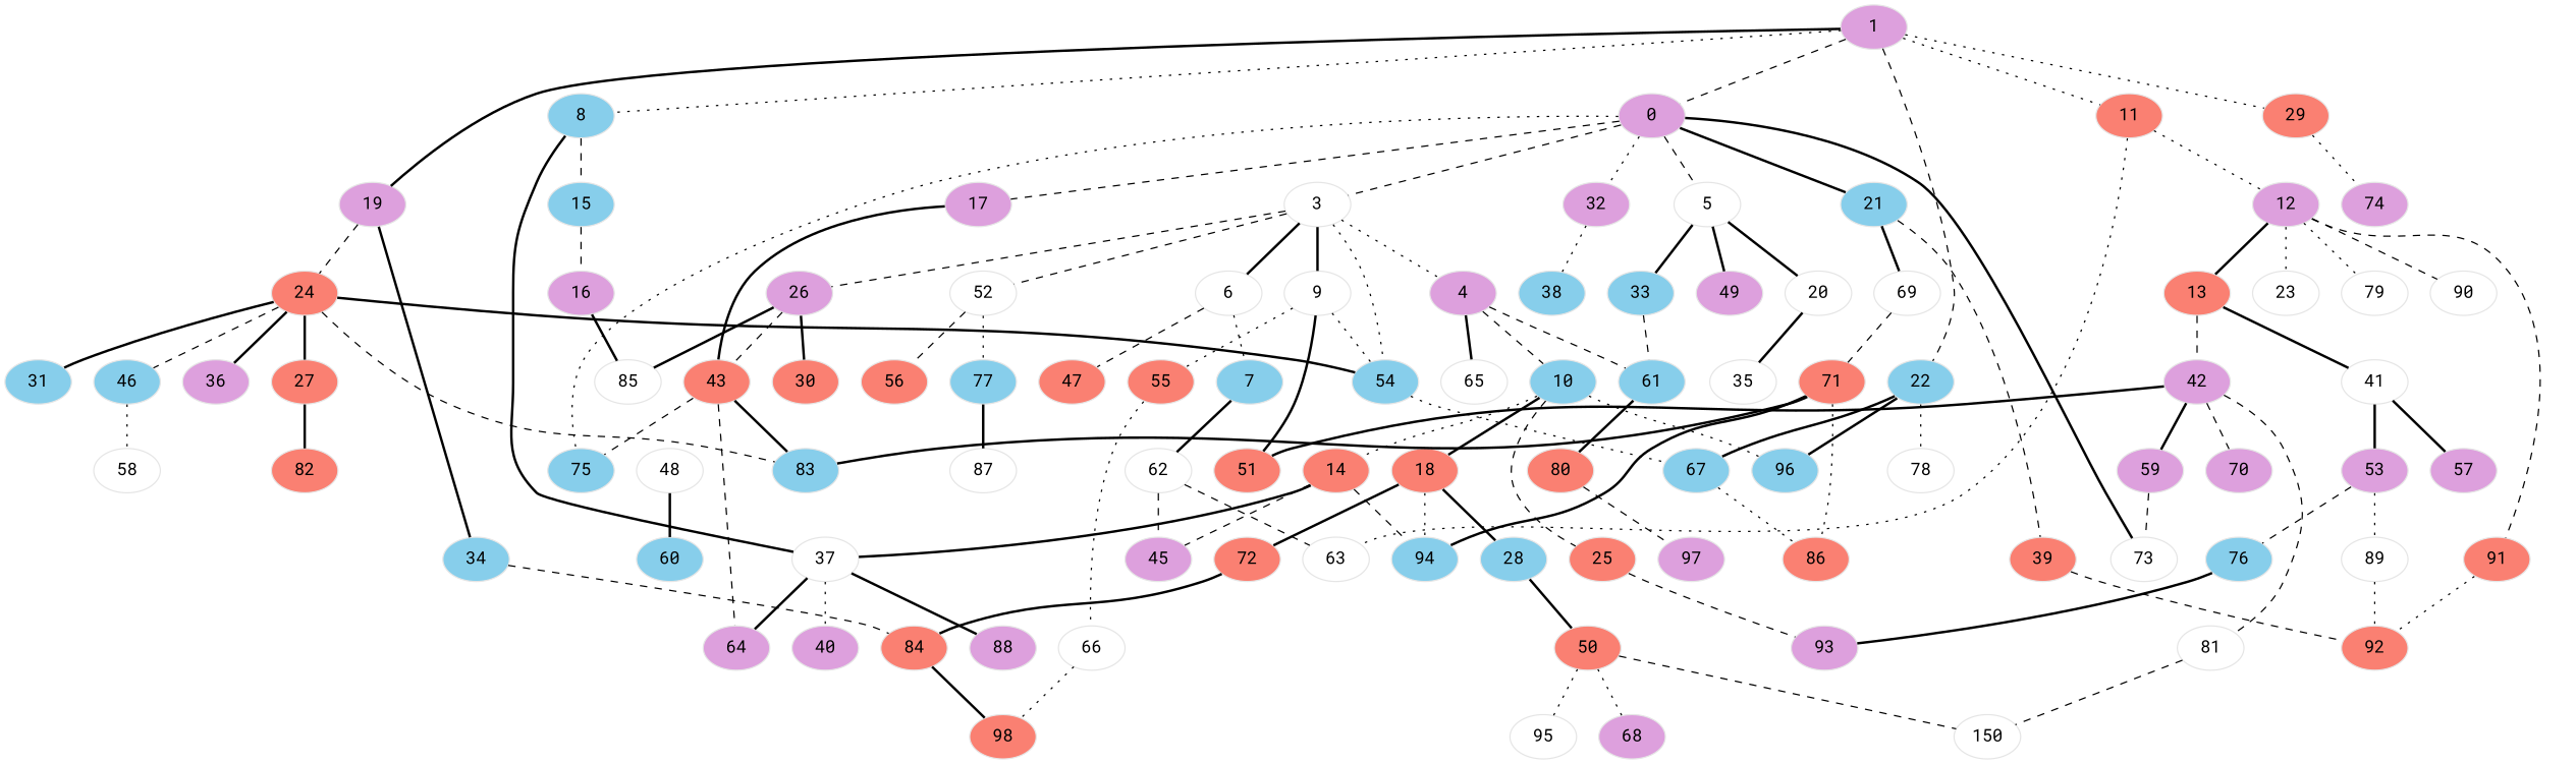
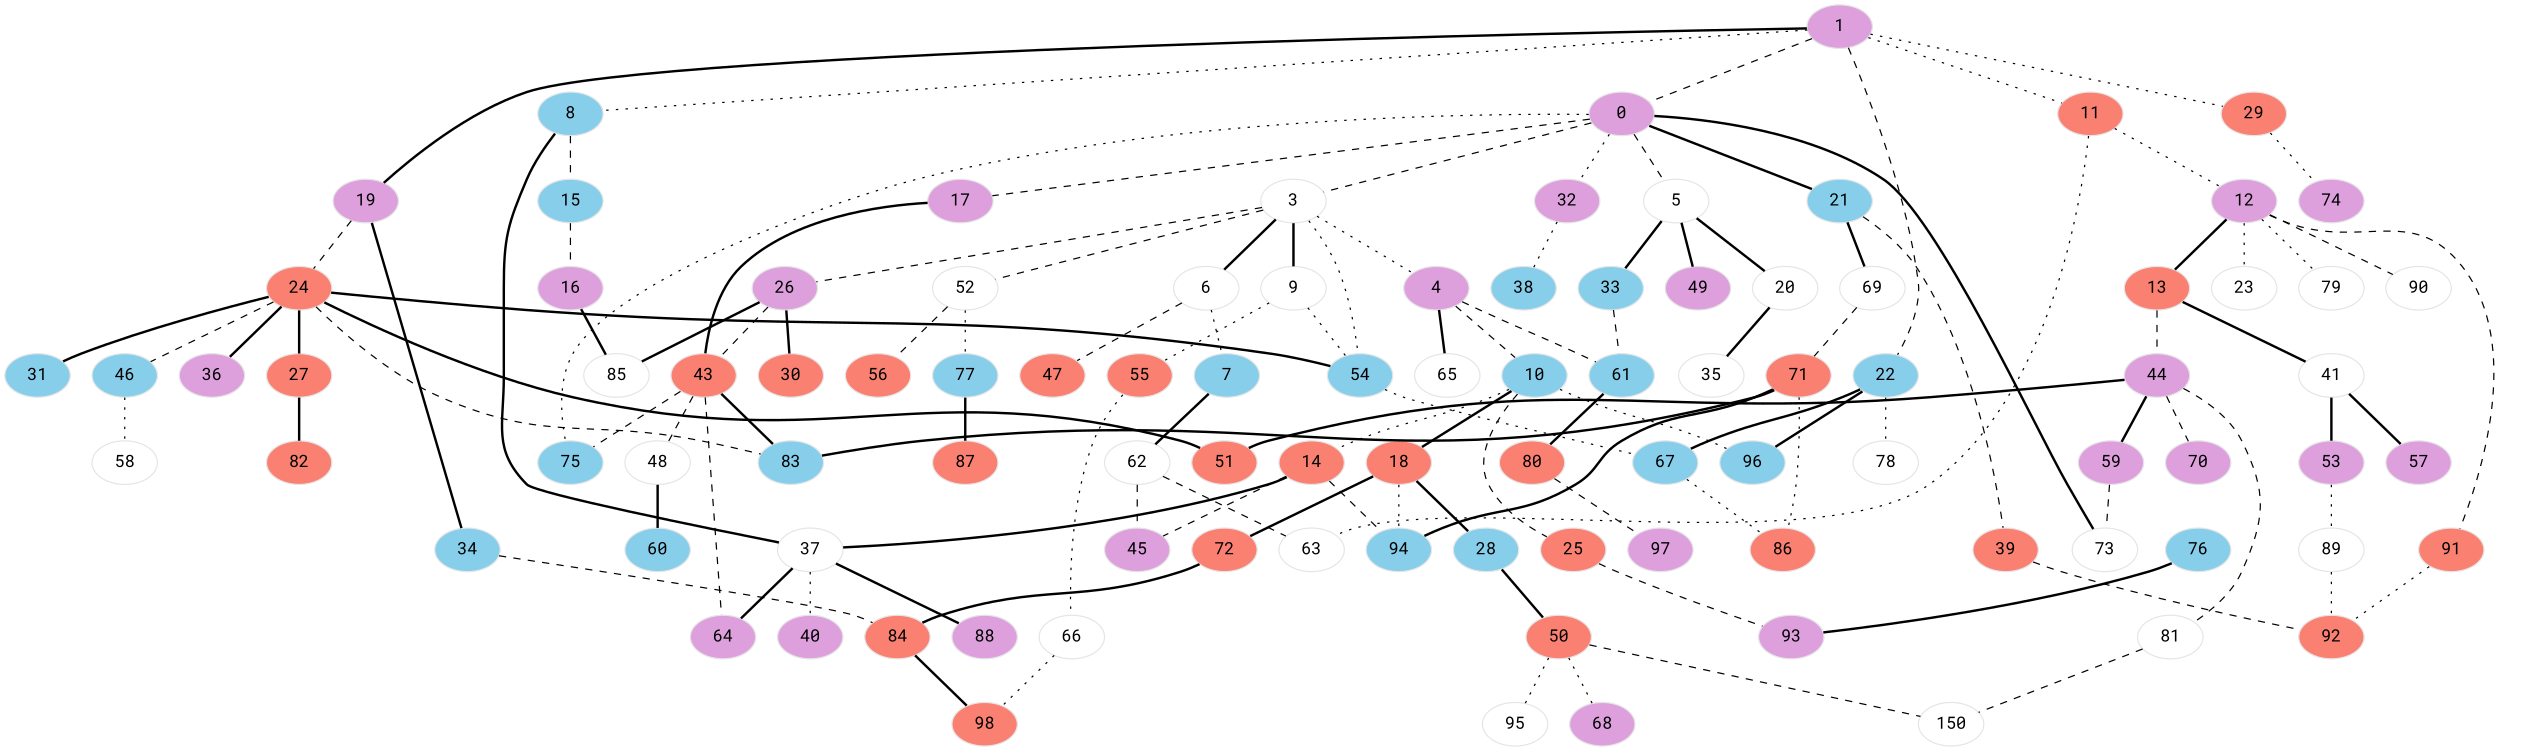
  graph {
    fontname="Roboto Mono"
    node [color=gray90 fillcolor=salmon fontname="Roboto Mono" style=filled]
    edge [fontname="Roboto Mono" style=bold]
    1 [fillcolor=plum]
    n2 [fillcolor=plum label=0]
    8 [fillcolor=skyblue]
    11
    19 [fillcolor=plum]
    22 [fillcolor=skyblue]
    29
    3 [fillcolor=white]
    5 [fillcolor=white]
    17 [fillcolor=plum]
    21 [fillcolor=skyblue]
    32 [fillcolor=plum]
    73 [fillcolor=white]
    75 [fillcolor=skyblue]
    15 [fillcolor=skyblue]
    37 [fillcolor=white]
    12 [fillcolor=plum]
    63 [fillcolor=white]
    24
    34 [fillcolor=skyblue]
    96 [fillcolor=skyblue]
    67 [fillcolor=skyblue]
    78 [fillcolor=white]
    74 [fillcolor=plum]
    4 [fillcolor=plum]
    6 [fillcolor=white]
    9 [fillcolor=white]
    26 [fillcolor=plum]
    52 [fillcolor=white]
    54 [fillcolor=skyblue]
    20 [fillcolor=white]
    33 [fillcolor=skyblue]
    49 [fillcolor=plum]
    43
    39
    69 [fillcolor=white]
    38 [fillcolor=skyblue]
    10 [fillcolor=skyblue]
    61 [fillcolor=skyblue]
    65 [fillcolor=white]
    7 [fillcolor=skyblue]
    47
    55
    85 [fillcolor=white]
    30
    56
    77 [fillcolor=skyblue]
    14
    18
    25
    80
    35 [fillcolor=white]
    62 [fillcolor=white]
    46 [fillcolor=skyblue]
    58 [fillcolor=white]
    45 [fillcolor=plum]
    16 [fillcolor=plum]
    40 [fillcolor=plum]
    64 [fillcolor=plum]
    88 [fillcolor=plum]
    66 [fillcolor=white]
    94 [fillcolor=skyblue]
    28 [fillcolor=skyblue]
    72
    93 [fillcolor=plum]
    13
    23 [fillcolor=white]
    79 [fillcolor=white]
    90 [fillcolor=white]
    91
    41 [fillcolor=white]
-   42 [fillcolor=plum]
+   42 [fillcolor=plum label=44]
    92
    53 [fillcolor=plum]
    57 [fillcolor=plum]
    51
    59 [fillcolor=plum]
    70 [fillcolor=plum]
    81 [fillcolor=white]
    83 [fillcolor=skyblue]
    48 [fillcolor=white]
    50
    84
    27
    31 [fillcolor=skyblue]
    36 [fillcolor=plum]
    71
    86
    82
    68 [fillcolor=plum]
    95 [fillcolor=white]
    n92 [fillcolor=white label=150]
    98
    76 [fillcolor=skyblue]
    89 [fillcolor=white]
    60 [fillcolor=skyblue]
-   87 [fillcolor=white]
+   87
    97 [fillcolor=plum]
    1 -- n2 [style=dashed]
    1 -- 8 [style=dotted]
    1 -- 11 [style=dotted]
    1 -- 19
    1 -- 22 [style=dashed]
    1 -- 29 [style=dotted]
    n2 -- 3 [style=dashed]
    n2 -- 5 [style=dashed]
    n2 -- 17 [style=dashed]
    n2 -- 21
    n2 -- 32 [style=dotted]
    n2 -- 73
    n2 -- 75 [style=dotted]
    8 -- 15 [style=dashed]
    8 -- 37
    11 -- 12 [style=dotted]
    11 -- 63 [style=dotted]
    19 -- 24 [style=dashed]
    19 -- 34
    22 -- 96
    22 -- 67
    22 -- 78 [style=dotted]
    29 -- 74 [style=dotted]
    3 -- 4 [style=dotted]
    3 -- 6
    3 -- 9
    3 -- 26 [style=dashed]
    3 -- 52 [style=dashed]
    3 -- 54 [style=dotted]
    5 -- 20
    5 -- 33
    5 -- 49
    17 -- 43
    21 -- 39 [style=dashed]
    21 -- 69
    32 -- 38 [style=dotted]
    15 -- 16 [style=dashed]
    37 -- 40 [style=dotted]
    37 -- 64
    37 -- 88
    12 -- 13
    12 -- 23 [style=dotted]
    12 -- 79 [style=dotted]
    12 -- 90 [style=dashed]
    12 -- 91 [style=dashed]
    24 -- 54
    24 -- 46 [style=dashed]
-   9 -- 51
+   24 -- 51
    24 -- 83 [style=dashed]
    24 -- 27
    24 -- 31
    24 -- 36
    34 -- 84 [style=dashed]
    67 -- 86 [style=dotted]
    4 -- 10 [style=dashed]
    4 -- 61 [style=dashed]
    4 -- 65
    6 -- 7 [style=dotted]
    6 -- 47 [style=dashed]
    9 -- 54 [style=dotted]
    9 -- 55 [style=dotted]
    26 -- 43 [style=dashed]
    26 -- 85
    26 -- 30
    52 -- 56 [style=dashed]
    52 -- 77 [style=dotted]
    54 -- 67 [style=dotted]
    20 -- 35
    33 -- 61 [style=dashed]
    43 -- 75 [style=dashed]
    43 -- 64 [style=dashed]
    43 -- 83
+   43 -- 48 [style=dashed]
    39 -- 92 [style=dashed]
    69 -- 71 [style=dashed]
    10 -- 96 [style=dotted]
    10 -- 14 [style=dotted]
    10 -- 18
    10 -- 25 [style=dashed]
    61 -- 80
    7 -- 62
    55 -- 66 [style=dotted]
    77 -- 87
    14 -- 37
    14 -- 45 [style=dashed]
    14 -- 94 [style=dashed]
    18 -- 94 [style=dotted]
    18 -- 28
    18 -- 72
    25 -- 93 [style=dashed]
    80 -- 97 [style=dashed]
    62 -- 63 [style=dashed]
    62 -- 45 [style=dashed]
    46 -- 58 [style=dotted]
    16 -- 85
    66 -- 98 [style=dotted]
    28 -- 50
    72 -- 84
    13 -- 41
    13 -- 42 [style=dashed]
    91 -- 92 [style=dotted]
    41 -- 53
    41 -- 57
    42 -- 51
    42 -- 59
    42 -- 70 [style=dashed]
    42 -- 81 [style=dashed]
-   53 -- 76 [style=dashed]
    53 -- 89 [style=dotted]
    59 -- 73 [style=dashed]
    81 -- n92 [style=dashed]
    48 -- 60
    50 -- 68 [style=dotted]
    50 -- 95 [style=dotted]
    50 -- n92 [style=dashed]
    84 -- 98
    27 -- 82
    71 -- 94
    71 -- 83
    71 -- 86 [style=dotted]
    76 -- 93
    89 -- 92 [style=dotted]
  }
